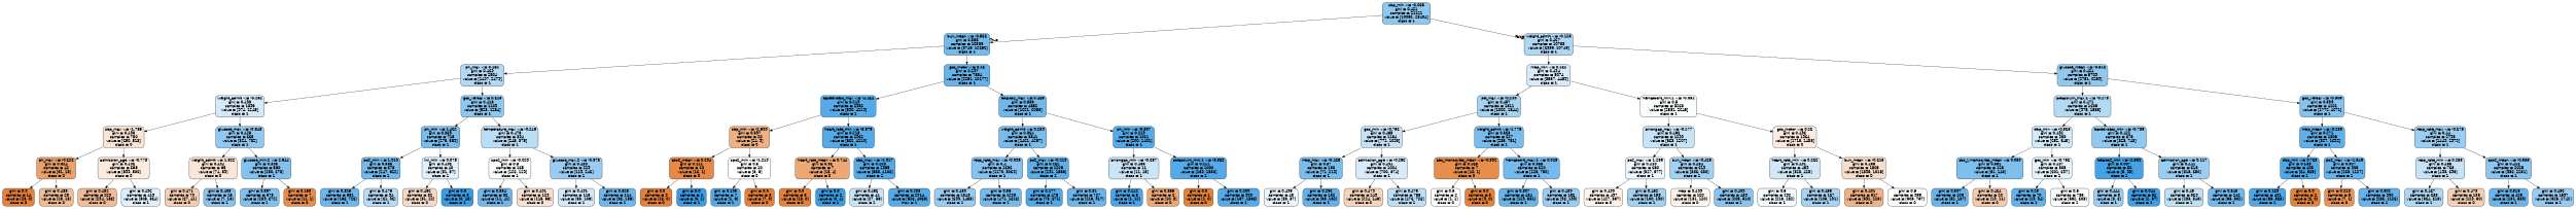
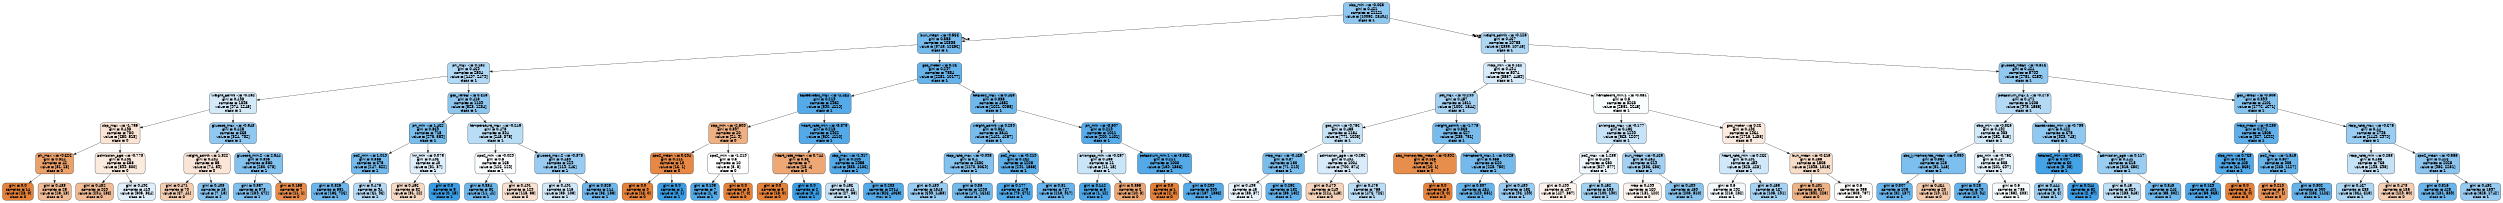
  digraph {
    node [color=black fillcolor="#e58139" fontname=helvetica shape=box style="filled, rounded"]
    edge [fontname=helvetica]
    n1 [fillcolor="#8ec7f0" label="sbp_min <= -0.068\ngini = 0.421\nsamples = 21121\nvalue = [10086, 23404]\nclass = 1"]
    n2 [fillcolor="#74baed" label="bun_mean <= -0.566\ngini = 0.353\nsamples = 10338\nvalue = [3748, 12656]\nclass = 1"]
    n3 [fillcolor="#aed7f4" label="weight_admit <= -0.128\ngini = 0.467\nsamples = 10783\nvalue = [6338, 10748]\nclass = 1"]
    n4 [fillcolor="#b1d8f5" label="ph_max <= 0.152\ngini = 0.469\nsamples = 2504\nvalue = [1497, 2479]\nclass = 1"]
    n5 [fillcolor="#65b3eb" label="gcs_motor <= 0.26\ngini = 0.297\nsamples = 7834\nvalue = [2251, 10177]\nclass = 1"]
    n6 [fillcolor="#d7ebfa" label="mbp_min <= 0.162\ngini = 0.494\nsamples = 5074\nvalue = [3587, 4489]\nclass = 1"]
    n7 [fillcolor="#90c8f0" label="glucose_mean <= -0.516\ngini = 0.424\nsamples = 5709\nvalue = [2751, 6259]\nclass = 1"]
    n8 [fillcolor="#d4eaf9" label="weight_admit <= -0.282\ngini = 0.493\nsamples = 1395\nvalue = [974, 1245]\nclass = 1"]
    n9 [fillcolor="#8dc7f0" label="gcs_verbal <= 0.618\ngini = 0.418\nsamples = 1109\nvalue = [523, 1234]\nclass = 1"]
    n10 [fillcolor="#55abe9" label="baseexcess_max <= -4.464\ngini = 0.219\nsamples = 2982\nvalue = [590, 4119]\nclass = 1"]
    n11 [fillcolor="#6fb8ec" label="totalco2_max <= 0.468\ngini = 0.338\nsamples = 4852\nvalue = [1661, 6058]\nclass = 1"]
    n12 [fillcolor="#fae4d5" label="sbp_max <= -1.785\ngini = 0.493\nsamples = 730\nvalue = [650, 513]\nclass = 0"]
    n13 [fillcolor="#91c8f1" label="glucose_max <= -0.843\ngini = 0.425\nsamples = 665\nvalue = [324, 732]\nclass = 1"]
    n14 [fillcolor="#79bded" label="ph_min <= 1.462\ngini = 0.369\nsamples = 715\nvalue = [278, 859]\nclass = 1"]
    n15 [fillcolor="#baddf6" label="temperature_max <= -0.248\ngini = 0.478\nsamples = 394\nvalue = [245, 375]\nclass = 1"]
    n16 [fillcolor="#eca16b" label="ph_max <= -0.626\ngini = 0.324\nsamples = 42\nvalue = [51, 13]\nclass = 0"]
    n17 [fillcolor="#fbeade" label="admission_age <= -0.773\ngini = 0.496\nsamples = 688\nvalue = [599, 500]\nclass = 0"]
    n18 [fillcolor="#fae5d7" label="weight_admit <= 1.322\ngini = 0.494\nsamples = 85\nvalue = [74, 59]\nclass = 0"]
    n19 [fillcolor="#83c1ef" label="glucose_min.2 <= 2.844\ngini = 0.395\nsamples = 580\nvalue = [250, 673]\nclass = 1"]
    n20 [label="gini = 0.0\nsamples = 14\nvalue = [23, 0]\nclass = 0"]
    n21 [fillcolor="#f1bc95" label="gini = 0.433\nsamples = 28\nvalue = [28, 13]\nclass = 0"]
    n22 [fillcolor="#f1bb95" label="gini = 0.432\nsamples = 269\nvalue = [294, 136]\nclass = 0"]
    n23 [fillcolor="#dfeffb" label="gini = 0.496\nsamples = 419\nvalue = [305, 364]\nclass = 1"]
    n24 [fillcolor="#f5ceb2" label="gini = 0.471\nsamples = 70\nvalue = [67, 41]\nclass = 0"]
    n25 [fillcolor="#86c3ef" label="gini = 0.403\nsamples = 15\nvalue = [7, 18]\nclass = 1"]
    n26 [fillcolor="#7fc0ee" label="gini = 0.387\nsamples = 573\nvalue = [239, 672]\nclass = 1"]
    n27 [fillcolor="#e78c4b" label="gini = 0.153\nsamples = 7\nvalue = [11, 1]\nclass = 0"]
    n28 [fillcolor="#74baed" label="po2_min <= 1.019\ngini = 0.355\nsamples = 675\nvalue = [247, 822]\nclass = 1"]
    n29 [fillcolor="#dfeffb" label="inr_min <= 0.078\ngini = 0.496\nsamples = 40\nvalue = [31, 37]\nclass = 1"]
    n30 [fillcolor="#fafdfe" label="spo2_min <= -0.029\ngini = 0.5\nsamples = 165\nvalue = [126, 129]\nclass = 1"]
    n31 [fillcolor="#99ccf2" label="glucose_max.2 <= -0.373\ngini = 0.439\nsamples = 229\nvalue = [119, 246]\nclass = 1"]
    n32 [fillcolor="#6cb6ec" label="gini = 0.325\nsamples = 581\nvalue = [186, 726]\nclass = 1"]
    n33 [fillcolor="#b7dbf6" label="gini = 0.475\nsamples = 94\nvalue = [61, 96]\nclass = 1"]
    n34 [fillcolor="#f7dac6" label="gini = 0.486\nsamples = 32\nvalue = [31, 22]\nclass = 0"]
    n35 [fillcolor="#399de5" label="gini = 0.0\nsamples = 8\nvalue = [0, 15]\nclass = 1"]
    n36 [fillcolor="#6eb7ec" label="gini = 0.334\nsamples = 36\nvalue = [11, 41]\nclass = 1"]
    n37 [fillcolor="#f9e1d1" label="gini = 0.491\nsamples = 129\nvalue = [115, 88]\nclass = 0"]
    n38 [fillcolor="#d1e8f9" label="gini = 0.491\nsamples = 115\nvalue = [83, 108]\nclass = 1"]
    n39 [fillcolor="#6db7ec" label="gini = 0.328\nsamples = 114\nvalue = [36, 138]\nclass = 1"]
    n40 [fillcolor="#efb083" label="sbp_min <= -2.509\ngini = 0.397\nsamples = 20\nvalue = [24, 9]\nclass = 0"]
    n41 [fillcolor="#54aae9" label="heart_rate_min <= -3.378\ngini = 0.213\nsamples = 2962\nvalue = [566, 4110]\nclass = 1"]
    n42 [fillcolor="#77bced" label="weight_admit <= 0.239\ngini = 0.364\nsamples = 3841\nvalue = [1461, 4657]\nclass = 1"]
    n43 [fillcolor="#55abe9" label="ph_min <= -3.507\ngini = 0.219\nsamples = 1011\nvalue = [200, 1401]\nclass = 1"]
    n44 [fillcolor="#e78945" label="spo2_mean <= 0.694\ngini = 0.111\nsamples = 10\nvalue = [16, 1]\nclass = 0"]
    n45 [fillcolor="#ffffff" label="spo2_min <= -1.219\ngini = 0.5\nsamples = 10\nvalue = [8, 8]\nclass = 0"]
    n46 [fillcolor="#eda876" label="heart_rate_mean <= 0.744\ngini = 0.36\nsamples = 7\nvalue = [13, 4]\nclass = 0"]
    n47 [fillcolor="#54aae9" label="sbp_max <= -1.917\ngini = 0.209\nsamples = 2955\nvalue = [553, 4106]\nclass = 1"]
    n48 [label="gini = 0.0\nsamples = 9\nvalue = [16, 0]\nclass = 0"]
    n49 [fillcolor="#399de5" label="gini = 0.0\nsamples = 1\nvalue = [0, 1]\nclass = 1"]
    n50 [fillcolor="#52a9e8" label="gini = 0.198\nsamples = 7\nvalue = [1, 8]\nclass = 1"]
    n51 [label="gini = 0.0\nsamples = 3\nvalue = [7, 0]\nclass = 0"]
    n52 [label="gini = 0.0\nsamples = 5\nvalue = [13, 0]\nclass = 0"]
    n53 [fillcolor="#399de5" label="gini = 0.0\nsamples = 2\nvalue = [0, 4]\nclass = 1"]
    n54 [fillcolor="#c6e3f7" label="gini = 0.486\nsamples = 41\nvalue = [27, 38]\nclass = 1"]
    n55 [fillcolor="#53aae8" label="gini = 0.203\nsamples = 2914\nvalue = [526, 4068]\nmax = 1"]
    n56 [fillcolor="#84c2ef" label="resp_rate_max <= -0.093\ngini = 0.4\nsamples = 2636\nvalue = [1170, 3069]\nclass = 1"]
    n57 [fillcolor="#5dafea" label="po2_max <= -0.219\ngini = 0.262\nsamples = 1205\nvalue = [291, 1588]\nclass = 1"]
    n58 [fillcolor="#cae5f8" label="aniongap_min <= -0.687\ngini = 0.488\nsamples = 11\nvalue = [11, 15]\nclass = 1"]
    n59 [fillcolor="#54aae9" label="potassium_min.1 <= -3.366\ngini = 0.211\nsamples = 1000\nvalue = [189, 1386]\nclass = 1"]
    n60 [fillcolor="#98ccf2" label="gini = 0.439\nsamples = 1343\nvalue = [699, 1453]\nclass = 1"]
    n61 [fillcolor="#73baed" label="gini = 0.35\nsamples = 1293\nvalue = [471, 1616]\nclass = 1"]
    n62 [fillcolor="#4fa8e8" label="gini = 0.177\nsamples = 478\nvalue = [73, 671]\nclass = 1"]
    n63 [fillcolor="#68b4eb" label="gini = 0.31\nsamples = 727\nvalue = [218, 917]\nclass = 1"]
    n64 [fillcolor="#49a5e7" label="gini = 0.142\nsamples = 5\nvalue = [1, 12]\nclass = 1"]
    n65 [fillcolor="#eda774" label="gini = 0.355\nsamples = 6\nvalue = [10, 3]\nclass = 0"]
    n66 [label="gini = 0.0\nsamples = 1\nvalue = [2, 0]\nclass = 0"]
    n67 [fillcolor="#54aae9" label="gini = 0.209\nsamples = 999\nvalue = [187, 1386]\nclass = 1"]
    n68 [fillcolor="#a5d2f3" label="ptt_max <= -0.299\ngini = 0.457\nsamples = 1811\nvalue = [1006, 1844]\nclass = 1"]
    n69 [fillcolor="#fafdfe" label="hematocrit_min.1 <= -0.051\ngini = 0.5\nsamples = 3263\nvalue = [2581, 2645]\nclass = 1"]
    n70 [fillcolor="#b3d9f5" label="potassium_max.1 <= -0.273\ngini = 0.471\nsamples = 1608\nvalue = [975, 1588]\nclass = 1"]
    n71 [fillcolor="#84c2ef" label="gcs_verbal <= -0.308\ngini = 0.399\nsamples = 4101\nvalue = [1776, 4671]\nclass = 1"]
    n72 [fillcolor="#c5e2f7" label="gcs_min <= -0.756\ngini = 0.485\nsamples = 1184\nvalue = [771, 1093]\nclass = 1"]
    n73 [fillcolor="#77bced" label="weight_admit <= -1.775\ngini = 0.363\nsamples = 627\nvalue = [235, 751]\nclass = 1"]
    n74 [fillcolor="#c7e3f8" label="aniongap_max <= -0.177\ngini = 0.486\nsamples = 1299\nvalue = [863, 1207]\nclass = 1"]
    n75 [fillcolor="#fbeadf" label="gcs_motor <= 0.26\ngini = 0.496\nsamples = 1964\nvalue = [1718, 1438]\nclass = 0"]
    n76 [fillcolor="#79bded" label="mbp_max <= -0.468\ngini = 0.37\nsamples = 180\nvalue = [71, 219]\nclass = 1"]
    n77 [fillcolor="#d8ebfa" label="admission_age <= -0.286\ngini = 0.494\nsamples = 1004\nvalue = [700, 874]\nclass = 1"]
    n78 [fillcolor="#e88e4d" label="abs_monocytes_mean <= -0.392\ngini = 0.165\nsamples = 7\nvalue = [10, 1]\nclass = 0"]
    n79 [fillcolor="#74baed" label="hematocrit_max.1 <= 0.025\ngini = 0.355\nsamples = 620\nvalue = [225, 750]\nclass = 1"]
    n80 [fillcolor="#eaf4fc" label="gini = 0.498\nsamples = 48\nvalue = [33, 37]\nclass = 1"]
    n81 [fillcolor="#62b1ea" label="gini = 0.286\nsamples = 132\nvalue = [38, 182]\nclass = 1"]
    n82 [fillcolor="#f6d4bc" label="gini = 0.479\nsamples = 249\nvalue = [224, 148]\nclass = 0"]
    n83 [fillcolor="#bbddf6" label="gini = 0.478\nsamples = 755\nvalue = [476, 726]\nclass = 1"]
-   n84 [fillcolor="#ffffff" label="gini = 0.5\nsamples = 2\nvalue = [1, 1]\nclass = 0"]
    n85 [label="gini = 0.0\nsamples = 5\nvalue = [9, 0]\nclass = 0"]
    n86 [fillcolor="#67b4eb" label="gini = 0.307\nsamples = 434\nvalue = [129, 551]\nclass = 1"]
    n87 [fillcolor="#99ccf2" label="gini = 0.439\nsamples = 186\nvalue = [96, 199]\nclass = 1"]
    n88 [fillcolor="#eef7fd" label="po2_max <= 1.238\ngini = 0.499\nsamples = 680\nvalue = [527, 577]\nclass = 1"]
    n89 [fillcolor="#a3d1f3" label="bun_mean <= -0.468\ngini = 0.454\nsamples = 619\nvalue = [336, 630]\nclass = 1"]
    n90 [fillcolor="#d0e8f9" label="heart_rate_min <= 0.266\ngini = 0.491\nsamples = 459\nvalue = [323, 423]\nclass = 1"]
    n91 [fillcolor="#f8ddc9" label="bun_mean <= -0.615\ngini = 0.488\nsamples = 1505\nvalue = [1395, 1015]\nclass = 0"]
    n92 [fillcolor="#fdf3ec" label="gini = 0.499\nsamples = 497\nvalue = [427, 387]\nclass = 0"]
    n93 [fillcolor="#a1d1f3" label="gini = 0.452\nsamples = 183\nvalue = [100, 190]\nclass = 1"]
    n94 [fillcolor="#fdf4ee" label="mbp = 0.499\nsamples = 160\nvalue = [131, 120]\nclass = 0"]
    n95 [fillcolor="#89c4ef" label="gini = 0.409\nsamples = 459\nvalue = [205, 510]\nclass = 1"]
    n96 [fillcolor="#f3f9fd" label="gini = 0.5\nsamples = 292\nvalue = [218, 232]\nclass = 1"]
    n97 [fillcolor="#a6d3f3" label="gini = 0.458\nsamples = 167\nvalue = [105, 191]\nclass = 1"]
    n98 [fillcolor="#efb285" label="gini = 0.401\nsamples = 517\nvalue = [592, 228]\nclass = 0"]
    n99 [fillcolor="#fefcfb" label="gini = 0.5\nsamples = 988\nvalue = [803, 787]\nclass = 0"]
    n100 [fillcolor="#d2e9f9" label="dbp_min <= -0.365\ngini = 0.492\nsamples = 933\nvalue = [652, 845]\nclass = 1"]
    n101 [fillcolor="#8fc8f0" label="baseexcess_min <= -0.738\ngini = 0.422\nsamples = 675\nvalue = [323, 743]\nclass = 1"]
    n102 [fillcolor="#5fb0ea" label="mbp_mean <= -0.233\ngini = 0.271\nsamples = 1308\nvalue = [327, 1692]\nclass = 1"]
    n103 [fillcolor="#99cdf2" label="resp_rate_max <= -0.675\ngini = 0.44\nsamples = 2793\nvalue = [1449, 2979]\nclass = 1"]
    n104 [fillcolor="#7dbfee" label="abs_lymphocytes_mean <= 0.089\ngini = 0.381\nsamples = 128\nvalue = [51, 148]\nclass = 1"]
    n105 [fillcolor="#e4f2fb" label="gcs_min <= -0.756\ngini = 0.497\nsamples = 805\nvalue = [601, 697]\nclass = 1"]
    n106 [fillcolor="#44a2e6" label="totalco2_min <= -2.586\ngini = 0.097\nsamples = 60\nvalue = [5, 93]\nclass = 1"]
    n107 [fillcolor="#9acdf2" label="admission_age <= 0.117\ngini = 0.441\nsamples = 615\nvalue = [318, 650]\nclass = 1"]
    n108 [fillcolor="#67b4eb" label="gini = 0.307\nsamples = 108\nvalue = [32, 137]\nclass = 1"]
    n109 [fillcolor="#f4caac" label="gini = 0.464\nsamples = 20\nvalue = [19, 11]\nclass = 0"]
    n110 [fillcolor="#61b1ea" label="gini = 0.28\nsamples = 70\nvalue = [19, 94]\nclass = 1"]
    n111 [fillcolor="#f8fcfe" label="gini = 0.5\nsamples = 735\nvalue = [582, 603]\nclass = 1"]
    n112 [fillcolor="#9ccef2" label="gini = 0.444\nsamples = 8\nvalue = [3, 6]\nclass = 1"]
    n113 [fillcolor="#3e9fe6" label="gini = 0.044\nsamples = 52\nvalue = [2, 87]\nclass = 1"]
    n114 [fillcolor="#bedff6" label="gini = 0.48\nsamples = 369\nvalue = [233, 348]\nclass = 1"]
    n115 [fillcolor="#71b9ec" label="gini = 0.343\nsamples = 246\nvalue = [85, 302]\nclass = 1"]
    n116 [fillcolor="#4fa8e8" label="dbp_min <= 0.763\ngini = 0.183\nsamples = 403\nvalue = [64, 565]\nclass = 1"]
    n117 [fillcolor="#67b4eb" label="po2_max <= -1.348\ngini = 0.307\nsamples = 905\nvalue = [263, 1127]\nclass = 1"]
    n118 [fillcolor="#c5e2f7" label="resp_rate_min <= 0.253\ngini = 0.485\nsamples = 768\nvalue = [493, 698]\nclass = 1"]
    n119 [fillcolor="#8cc6f0" label="spo2_mean <= -0.855\ngini = 0.416\nsamples = 2025\nvalue = [956, 2281]\nclass = 1"]
    n120 [fillcolor="#4da7e8" label="gini = 0.169\nsamples = 401\nvalue = [58, 565]\nclass = 1"]
    n121 [label="gini = 0.0\nsamples = 2\nvalue = [6, 0]\nclass = 0"]
    n122 [fillcolor="#e99355" label="gini = 0.219\nsamples = 5\nvalue = [7, 1]\nclass = 0"]
    n123 [fillcolor="#66b3eb" label="gini = 0.302\nsamples = 900\nvalue = [256, 1126]\nclass = 1"]
    n124 [fillcolor="#aed7f4" label="gini = 0.467\nsamples = 633\nvalue = [364, 618]\nclass = 1"]
    n125 [fillcolor="#f5cfb4" label="gini = 0.473\nsamples = 135\nvalue = [129, 80]\nclass = 0"]
    n126 [fillcolor="#69b5eb" label="gini = 0.315\nsamples = 428\nvalue = [131, 539]\nclass = 1"]
    n127 [fillcolor="#97cbf1" label="gini = 0.436\nsamples = 1597\nvalue = [825, 1742]\nclass = 1"]
    n1 -> n2 [headlabel=True labelangle=45 labeldistance=2.5]
    n1 -> n3 [headlabel=False labelangle=-45 labeldistance=2.5]
    n2 -> n4
    n2 -> n5
    n3 -> n6
    n3 -> n7
    n4 -> n8
    n4 -> n9
    n5 -> n10
    n5 -> n11
    n6 -> n68
    n6 -> n69
    n7 -> n70
    n7 -> n71
    n8 -> n12
    n8 -> n13
    n9 -> n14
    n9 -> n15
    n10 -> n40
    n10 -> n41
    n11 -> n42
    n11 -> n43
    n12 -> n16
    n12 -> n17
    n13 -> n18
    n13 -> n19
    n14 -> n28
    n14 -> n29
    n15 -> n30
    n15 -> n31
    n16 -> n20
    n16 -> n21
    n17 -> n22
    n17 -> n23
    n18 -> n24
    n18 -> n25
    n19 -> n26
    n19 -> n27
    n28 -> n32
    n28 -> n33
    n29 -> n34
    n29 -> n35
    n30 -> n36
    n30 -> n37
    n31 -> n38
    n31 -> n39
    n40 -> n44
    n40 -> n45
    n41 -> n46
    n41 -> n47
    n42 -> n56
    n42 -> n57
    n43 -> n58
    n43 -> n59
    n44 -> n48
    n44 -> n49
    n45 -> n50
    n45 -> n51
    n46 -> n52
    n46 -> n53
    n47 -> n54
    n47 -> n55
    n56 -> n60
    n56 -> n61
    n57 -> n62
    n57 -> n63
    n58 -> n64
    n58 -> n65
    n59 -> n66
    n59 -> n67
    n68 -> n72
    n68 -> n73
    n69 -> n74
    n69 -> n75
    n70 -> n100
    n70 -> n101
    n71 -> n102
    n71 -> n103
    n72 -> n76
    n72 -> n77
    n73 -> n78
    n73 -> n79
    n74 -> n88
    n74 -> n89
    n75 -> n90
    n75 -> n91
    n76 -> n80
    n76 -> n81
    n77 -> n82
    n77 -> n83
-   n78 -> n84
    n78 -> n85
    n79 -> n86
    n79 -> n87
    n88 -> n92
    n88 -> n93
    n89 -> n94
    n89 -> n95
    n90 -> n96
    n90 -> n97
    n91 -> n98
    n91 -> n99
    n100 -> n104
    n100 -> n105
    n101 -> n106
    n101 -> n107
    n102 -> n116
    n102 -> n117
    n103 -> n118
    n103 -> n119
    n104 -> n108
    n104 -> n109
    n105 -> n110
    n105 -> n111
    n106 -> n112
    n106 -> n113
    n107 -> n114
    n107 -> n115
    n116 -> n120
    n116 -> n121
    n117 -> n122
    n117 -> n123
    n118 -> n124
    n118 -> n125
    n119 -> n126
    n119 -> n127
  }
